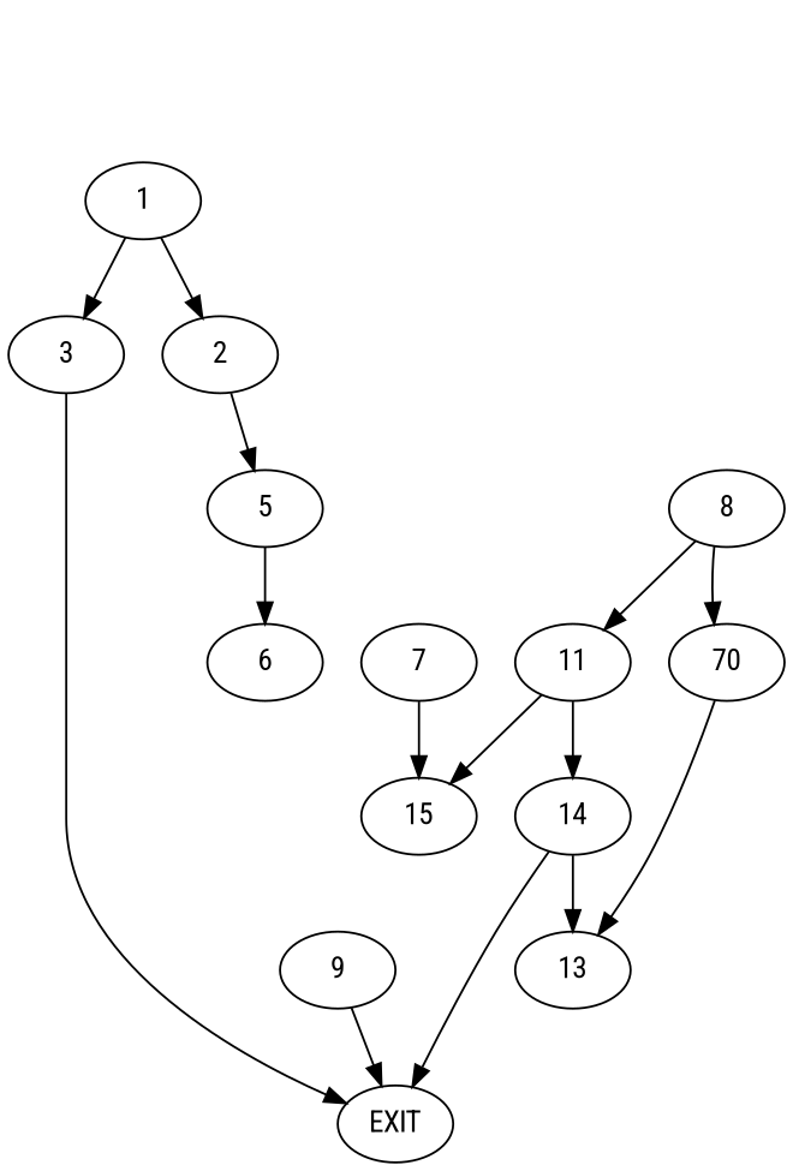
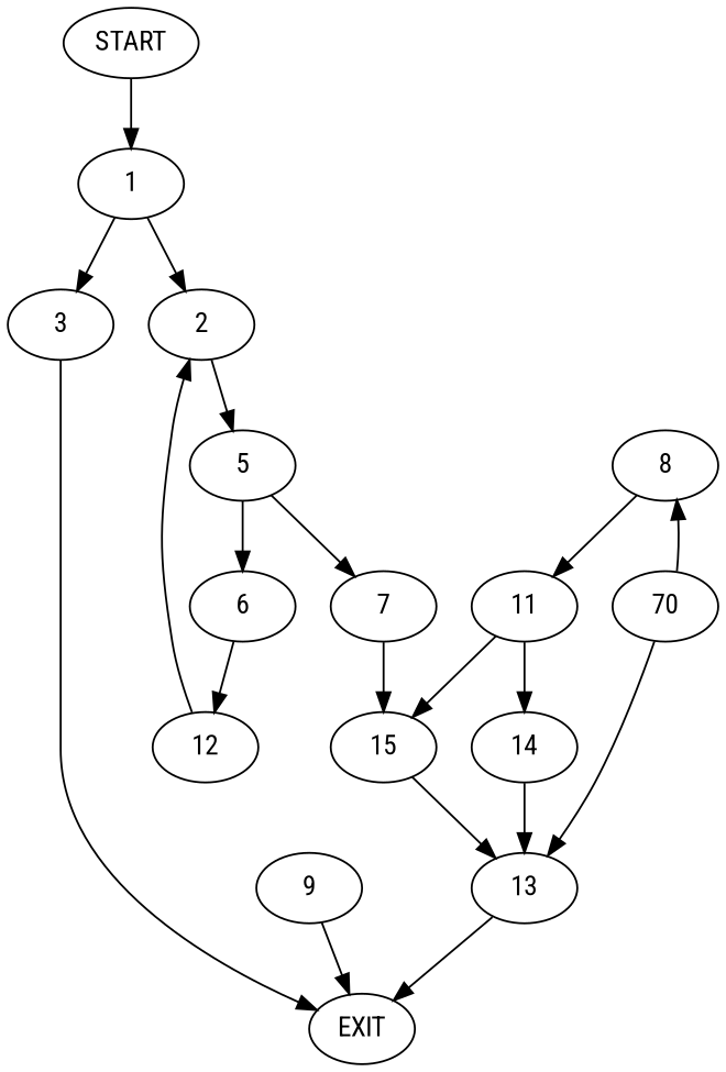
  digraph {
    fontname="Roboto Condensed"
    node [fontname="Roboto Condensed"]
    edge [fontname="Roboto Condensed"]
+   n1 [label=START]
    1
    2
    3
    n5 [label=EXIT]
    5
    6
    7
    n9 [label=70]
    8
    11
    9
+   12
    15
    13
    14
+   n1 -> 1
    1 -> 2
    1 -> 3
    2 -> 5
    3 -> n5
    5 -> 6
+   5 -> 7
+   6 -> 12
    7 -> 15
    n9 -> 13
-   8 -> n9
+   n9 -> 8
    8 -> 11
    11 -> 15
    11 -> 14
    9 -> n5
-   14 -> n5
+   12 -> 2
+   15 -> 13
+   13 -> n5
    14 -> 13
  }
